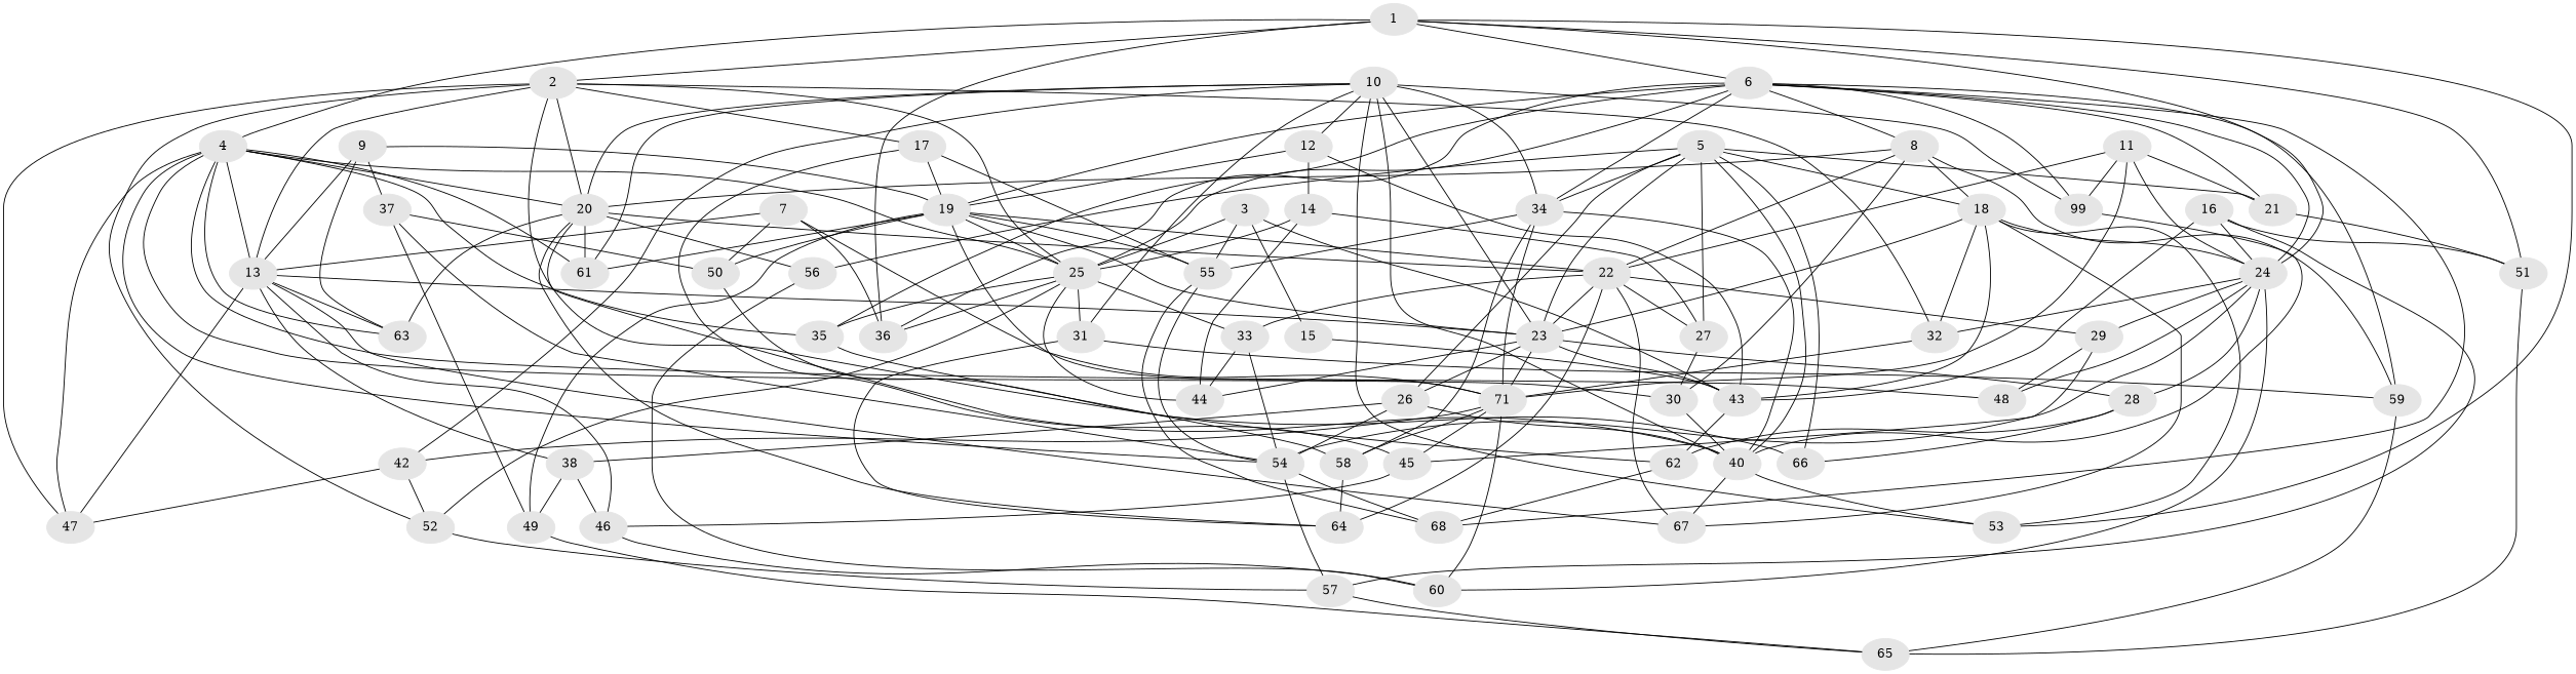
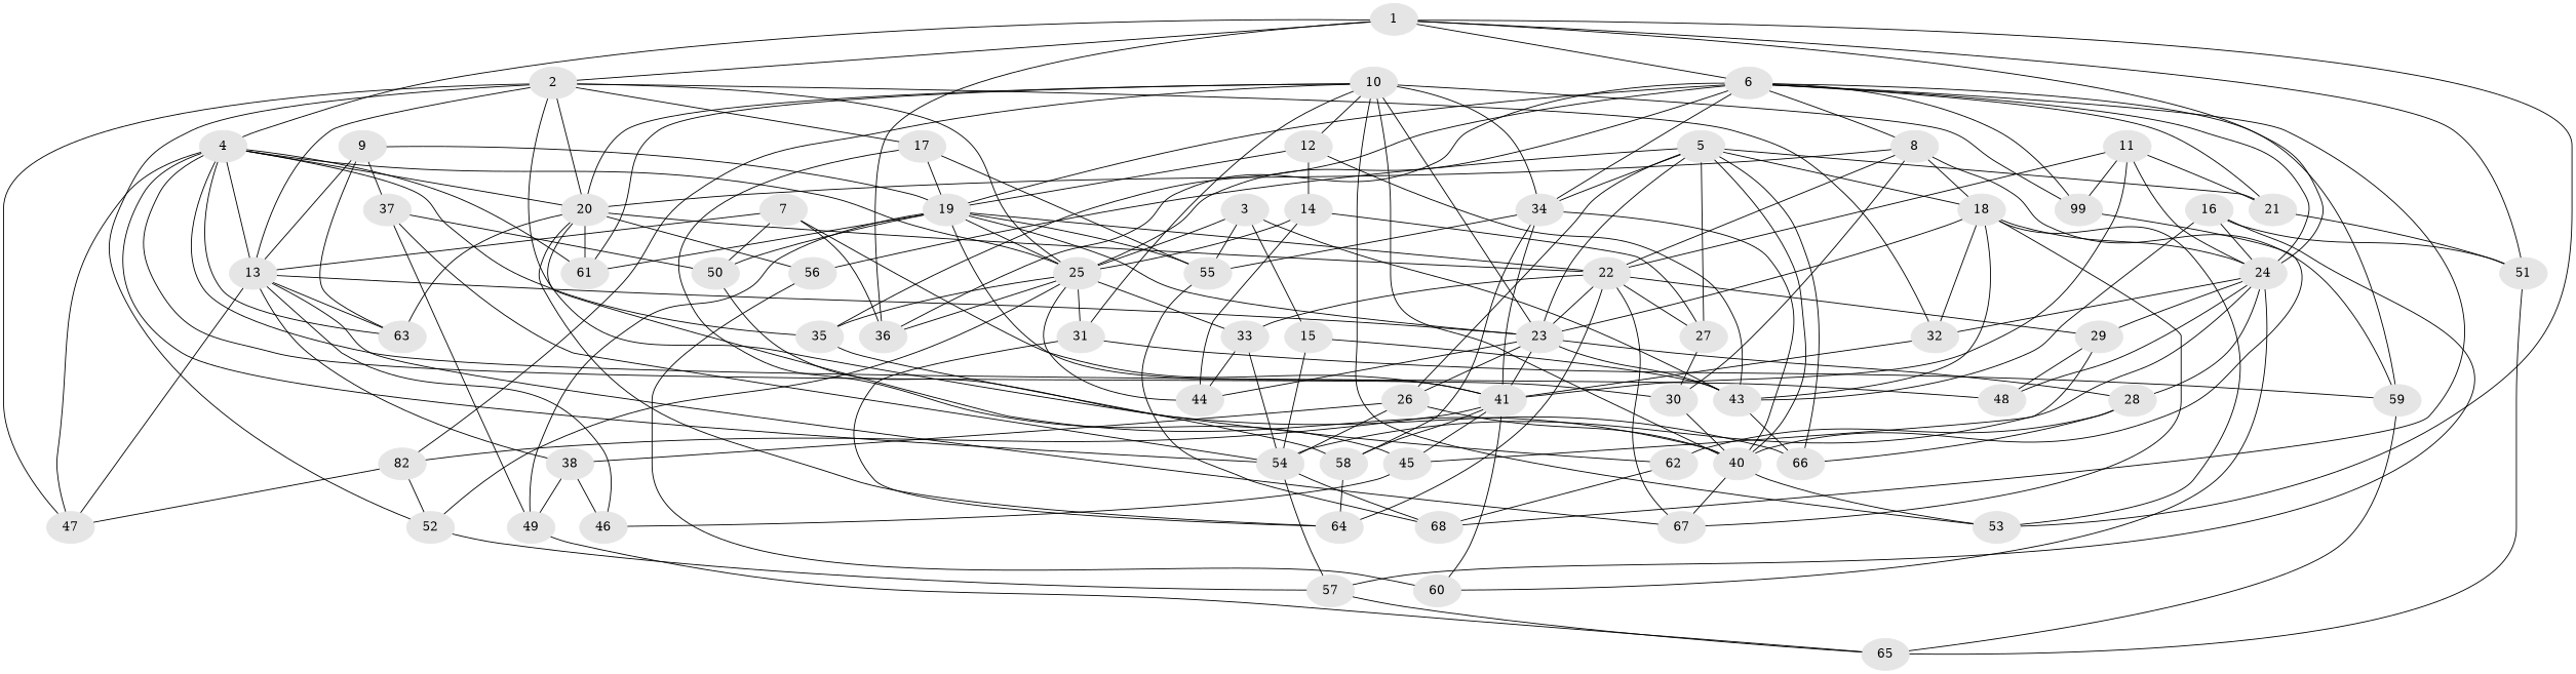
  graph {
    node [color=gray90 style=filled]
    edge [weight=1.0]
    1
    2
    4
    6
    24
    36
    51
    53
    13
    17
    20
    25
    32
    47
    52
    66
    30
    35
    48
    54
    61
    63
    21
    34
    8
    19
    n27 [label=99]
    59
    68
    29
    28
    60
    65
    23
    38
    46
    67
    55
    45
    40
    56
    22
    64
    31
    44
    33
-   41 [label=71]
+   41
    57
    3
    15
    43
    62
    58
    5
    18
    26
    27
    50
    49
    7
-   42
+   42 [label=82]
    9
    37
    10
    12
    14
    11
    16
    1 -- 2
    1 -- 4 [weight=2.0]
    1 -- 6
    1 -- 24
    1 -- 36
    1 -- 51
    1 -- 53
    2 -- 13
    2 -- 17
    2 -- 20
    2 -- 25
    2 -- 32
    2 -- 47
    2 -- 52
    2 -- 66 [weight=2.0]
    4 -- 13
    4 -- 20
    4 -- 25
    4 -- 47
    4 -- 30
    4 -- 35
    4 -- 48
    4 -- 54
    4 -- 61
    4 -- 63
    6 -- 24
    6 -- 36
    6 -- 25
    6 -- 35
    6 -- 21
    6 -- 34
    6 -- 8
    6 -- 19
    6 -- n27
    6 -- 59
    6 -- 68
    24 -- 32
    24 -- 48
    24 -- 54 [weight=2.0]
    24 -- 29
    24 -- 28
    24 -- 60
    51 -- 65
    13 -- 47
    13 -- 63
    13 -- 23
    13 -- 38
    13 -- 46
    13 -- 67
    17 -- 19
    17 -- 55
    17 -- 45
    20 -- 61
    20 -- 63
    20 -- 40
    20 -- 56
    20 -- 22
    20 -- 64
    25 -- 36
    25 -- 52
    25 -- 35
    25 -- 31
    25 -- 44
    25 -- 33
    32 -- 41
    52 -- 57
    30 -- 40
    35 -- 58
    54 -- 68
    54 -- 57
    21 -- 51
    34 -- 55
    34 -- 40
    34 -- 41
    34 -- 58
    8 -- 20
    8 -- 30
    8 -- 59
    8 -- 22
    8 -- 18
    19 -- 25
    19 -- 61
    19 -- 23
    19 -- 55
    19 -- 22
    19 -- 41
    19 -- 50
    19 -- 49
    n27 -- 40
    59 -- 65
    29 -- 48
    29 -- 45
    28 -- 66
    28 -- 62
    23 -- 28
    23 -- 44
    23 -- 41
    23 -- 43 [weight=2.0]
    23 -- 26
    38 -- 46
    38 -- 49
-   46 -- 60
    55 -- 68
    45 -- 46
    40 -- 53
    40 -- 67
    56 -- 60
    22 -- 29
    22 -- 23
    22 -- 67
    22 -- 64
    22 -- 33
    22 -- 27
    31 -- 59
    31 -- 64
    33 -- 54
    33 -- 44
    41 -- 60
    41 -- 45
    41 -- 58
    41 -- 42
    57 -- 65
    3 -- 25
    3 -- 55
    3 -- 15
    3 -- 43
-   55 -- 54 [weight=2.0]
+   15 -- 54 [weight=2.0]
    15 -- 43
-   43 -- 62
+   43 -- 66
    62 -- 68
    58 -- 64
    5 -- 66
    5 -- 21
    5 -- 34
    5 -- 23
    5 -- 40
    5 -- 56 [weight=2.0]
    5 -- 18
    5 -- 26
    5 -- 27
    18 -- 24
    18 -- 53
    18 -- 32
    18 -- 23
    18 -- 67
    18 -- 43 [weight=3.0]
    26 -- 54
    26 -- 38
    26 -- 40
    27 -- 30
    50 -- 62
    49 -- 65
    7 -- 36
    7 -- 13
    7 -- 41
    7 -- 50
    42 -- 47
    42 -- 52
    9 -- 13
    9 -- 63
    9 -- 19
    9 -- 37
    37 -- 54
    37 -- 50
    37 -- 49
    10 -- 53
    10 -- 20
    10 -- 61
    10 -- 34 [weight=2.0]
    10 -- n27
    10 -- 23
    10 -- 40 [weight=2.0]
    10 -- 31
    10 -- 42
    10 -- 12
    12 -- 19
    12 -- 43
    12 -- 14
    14 -- 25
    14 -- 44
    14 -- 27
    11 -- 24
    11 -- 21
    11 -- n27
    11 -- 22 [weight=2.0]
    11 -- 41
    16 -- 24
    16 -- 51
    16 -- 57
    16 -- 43
  }
